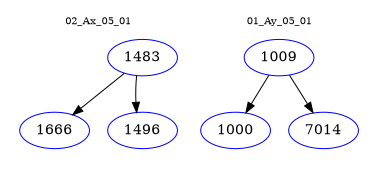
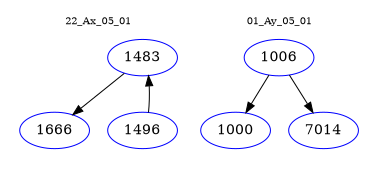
  digraph {
    node [color=blue]
    edge [color=black]
    n1 [label=1483]
    n2 [label=1666]
    n3 [label=1496]
-   n4 [label=1009]
+   n4 [label=1006]
    n5 [label=1000]
    n6 [label=7014]
    subgraph cluster_1 {
      color=white
      fontsize=10
-     label="02_Ax_05_01"
+     label="22_Ax_05_01"
      n1
      n2
      n3
    }
    subgraph cluster_2 {
      color=white
      fontsize=10
      label="01_Ay_05_01"
      n4
      n5
      n6
    }
    n1 -> n2
-   n1 -> n3
+   n3 -> n1
    n4 -> n5
    n4 -> n6
  }
